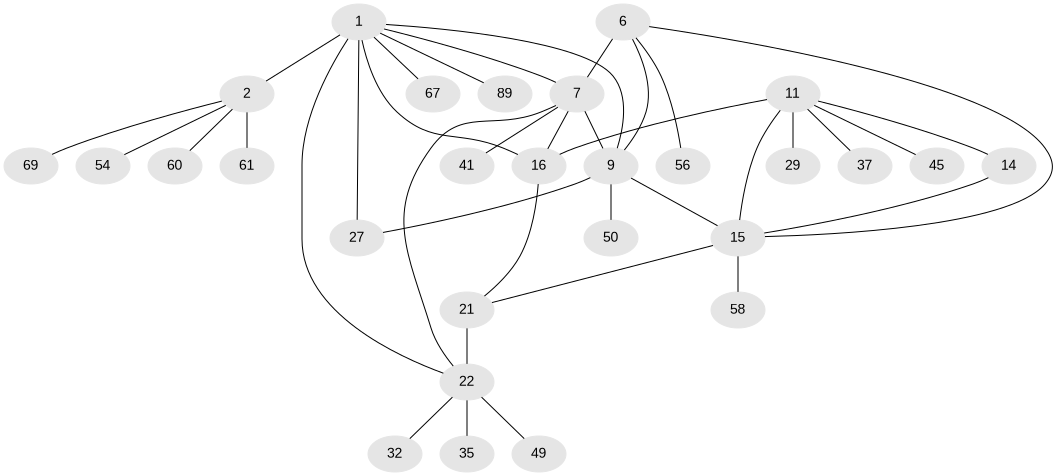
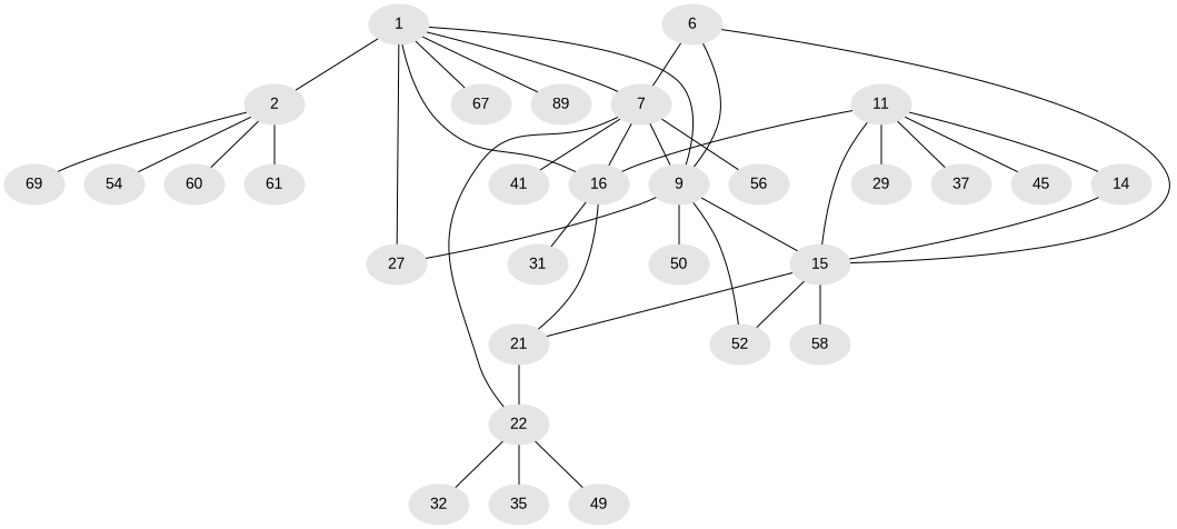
  graph {
    fontname="Liberation Sans"
    node [color=gray90 fontname="Liberation Sans" style=filled]
    edge [fontname="Liberation Sans"]
    1 [super="+3"]
    2 [super="+4"]
    7 [super="+8"]
    9 [super="+26+91"]
    16 [super="+20+17+93+18+62"]
    22 [super="+24+46+77+81+83+84+94+25"]
    27 [super="+34+44"]
    67
    89
    54
    60
    61
    69
    41
    56
    15 [super="+55+71+87+63"]
    50
+   52
    21 [super="+23+95"]
    58
+   31
    32
    35 [super="+98"]
    49
    6
    11 [super="+13+12"]
    14
    29 [super="+30"]
    37 [super="+72+43"]
    45
    1 -- 2 [weight=6]
    1 -- 7 [weight=2]
    1 -- 9
    1 -- 16 [weight=3]
-   1 -- 22
    1 -- 27
    1 -- 67
    1 -- 89
    2 -- 54
    2 -- 60
    2 -- 61
    2 -- 69
    7 -- 9 [weight=3]
    7 -- 16
    7 -- 22 [weight=2]
    7 -- 41
-   6 -- 56
+   7 -- 56
    9 -- 27
    9 -- 15
    9 -- 50
+   9 -- 52
    16 -- 21
+   16 -- 31
    22 -- 32
    22 -- 35
    22 -- 49
+   15 -- 52
    15 -- 21
    15 -- 58
    21 -- 22 [weight=6]
    6 -- 7 [weight=3]
    6 -- 9
    6 -- 15
    11 -- 16 [weight=2]
    11 -- 15 [weight=3]
    11 -- 14 [weight=3]
    11 -- 29
    11 -- 37
    11 -- 45
    14 -- 15
  }
